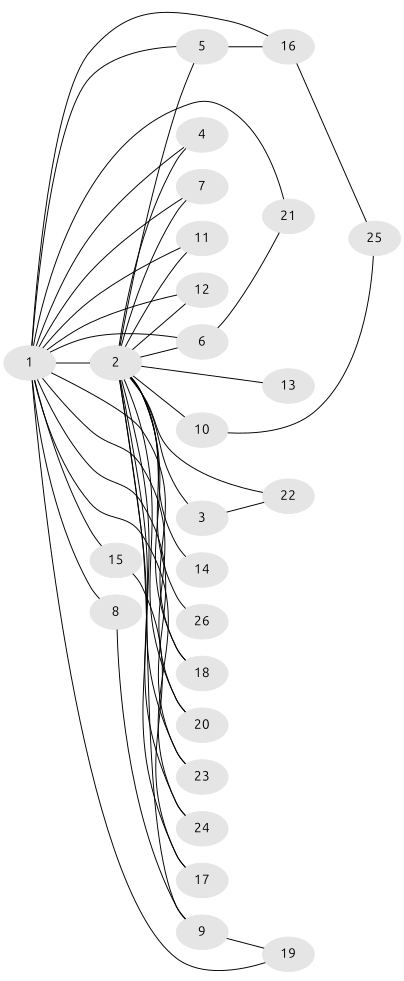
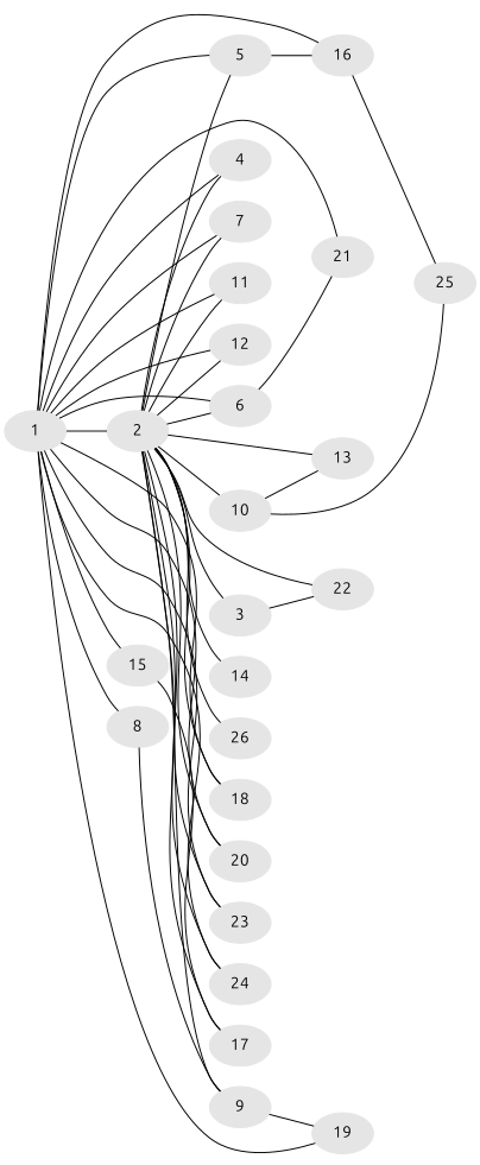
  graph {
    fontname=Ubuntu
    rankdir=LR
    node [color=gray90 fontname=Ubuntu style=filled]
    edge [fontname=Ubuntu weight=1.0]
    1
    2
    4
    5
    6
    7
    8
    11
    12
    16
    18
    19
    20
    21
    23
    24
    15
    3
    9
    10
    13
    14
    17
    22
    26
    25
    1 -- 2 [weight=17.0]
    1 -- 4
    1 -- 5
    1 -- 6
    1 -- 7
    1 -- 8 [weight=2.0]
    1 -- 11
    1 -- 12
    1 -- 16
    1 -- 18
    1 -- 19
    1 -- 20
    1 -- 21
    1 -- 23
    1 -- 24
    1 -- 15 [weight=2.0]
    2 -- 4 [weight=3.0]
    2 -- 5 [weight=7.0]
    2 -- 6
    2 -- 7 [weight=5.0]
    2 -- 11
    2 -- 12
    2 -- 18
    2 -- 20
    2 -- 23
    2 -- 24
    2 -- 3 [weight=2.0]
    2 -- 9
    2 -- 10
    2 -- 13
    2 -- 14 [weight=2.0]
    2 -- 17
    2 -- 22
    2 -- 26 [weight=2.0]
    5 -- 16
    6 -- 21
    8 -- 9
    16 -- 25
    15 -- 17
    3 -- 22
    9 -- 19
+   10 -- 13
    10 -- 25
  }
